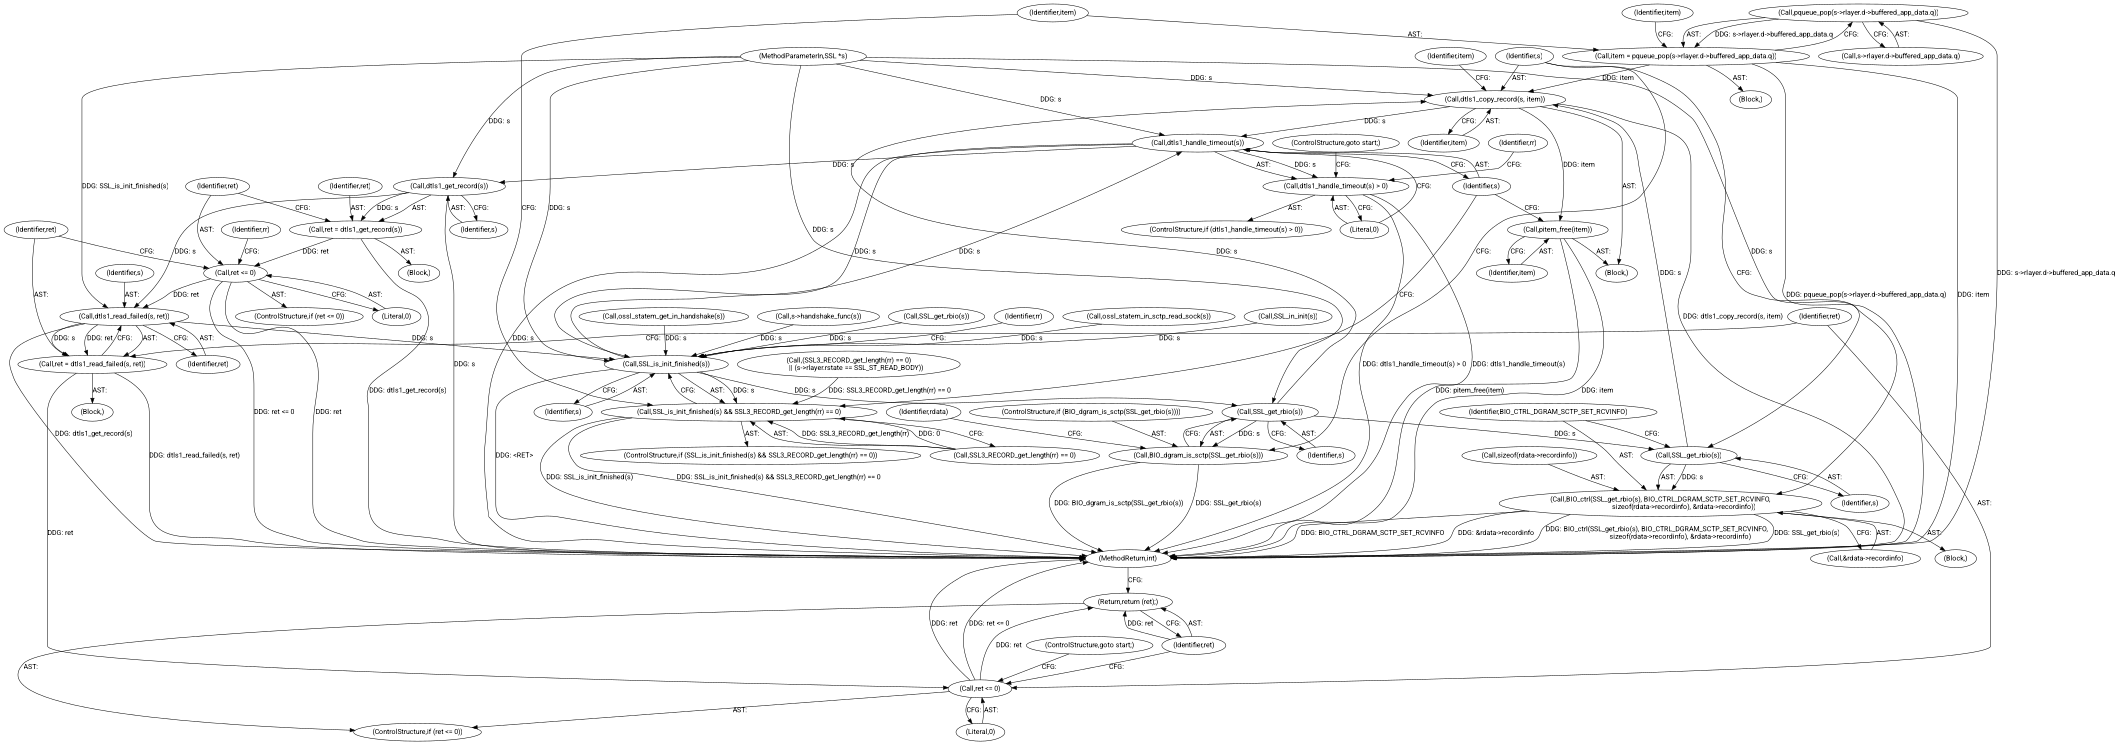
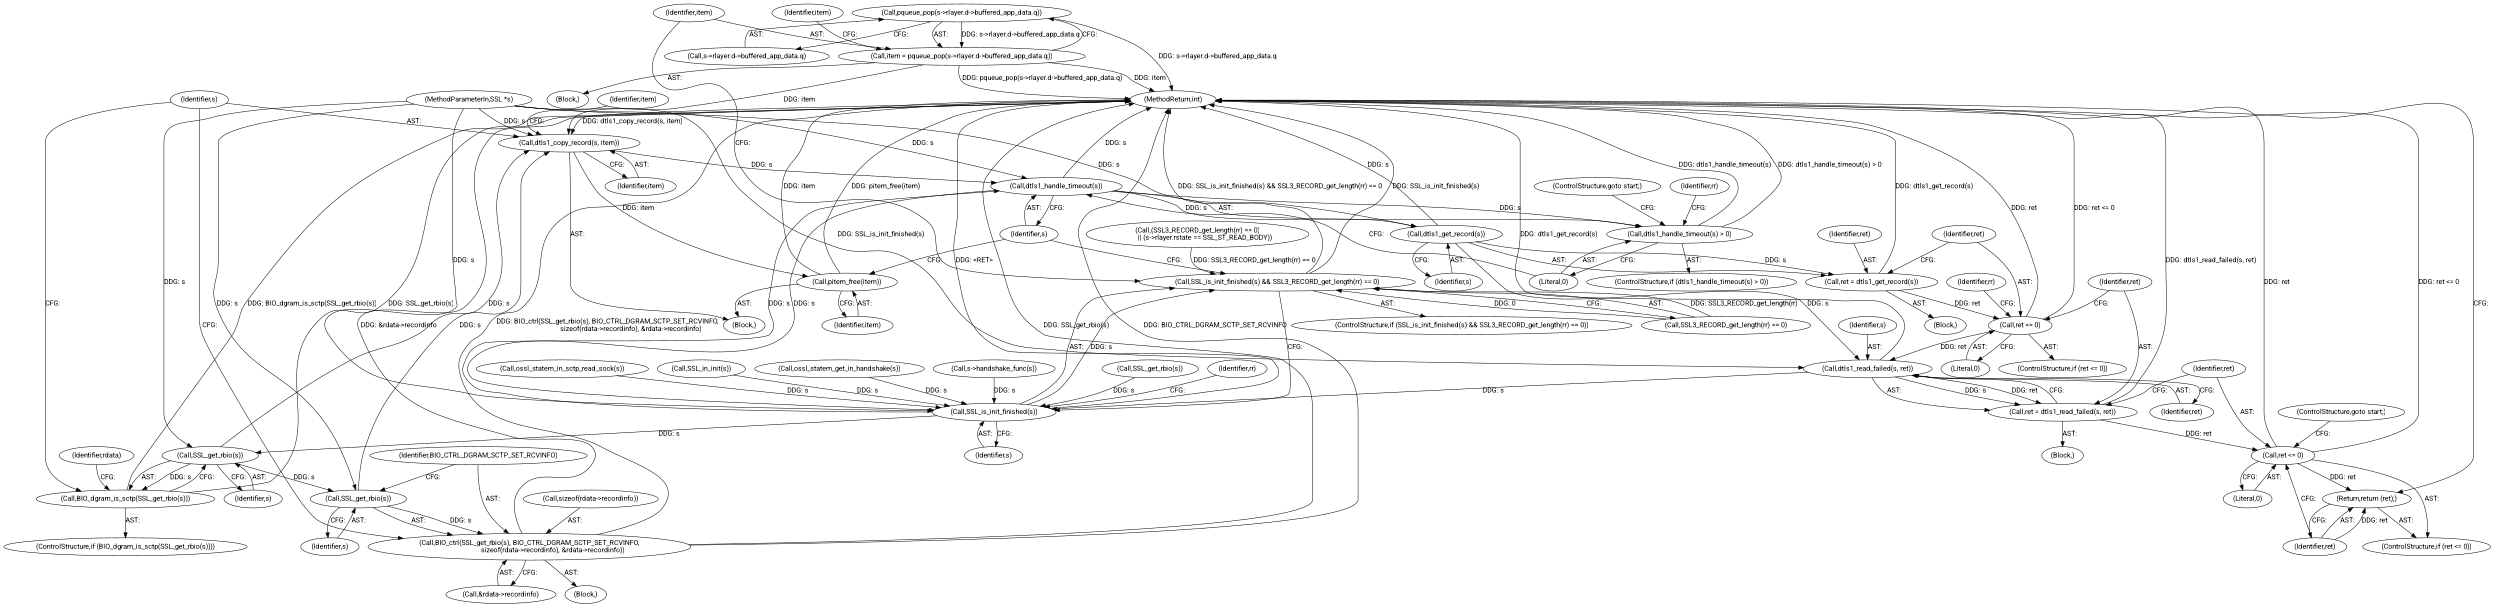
  digraph {
    fontname=Roboto
    node [fontname=Roboto]
    edge [fontname=Roboto]
    n1 [label="(Call,pqueue_pop(s->rlayer.d->buffered_app_data.q))"]
    n2 [label="(Call,item = pqueue_pop(s->rlayer.d->buffered_app_data.q))"]
    n3 [label="(Call,s->rlayer.d->buffered_app_data.q)"]
    n4 [label="(MethodReturn,int)"]
    n5 [label="(Call,dtls1_copy_record(s, item))"]
    n6 [label="(Block,)"]
    n7 [label="(Return,return (ret);)"]
    n8 [label="(Call,pitem_free(item))"]
    n9 [label="(Call,dtls1_handle_timeout(s))"]
    n10 [label="(Block,)"]
    n11 [label="(Identifier,item)"]
    n12 [label="(Identifier,item)"]
    n13 [label="(Call,SSL_is_init_finished(s))"]
    n14 [label="(Call,dtls1_handle_timeout(s) > 0)"]
    n15 [label="(Call,dtls1_get_record(s))"]
    n16 [label="(Identifier,s)"]
    n17 [label="(Call,SSL_is_init_finished(s) && SSL3_RECORD_get_length(rr) == 0)"]
    n18 [label="(Call,SSL_get_rbio(s))"]
    n19 [label="(Identifier,s)"]
    n20 [label="(ControlStructure,if (dtls1_handle_timeout(s) > 0))"]
    n21 [label="(Literal,0)"]
    n22 [label="(Call,ret = dtls1_get_record(s))"]
    n23 [label="(Call,dtls1_read_failed(s, ret))"]
    n24 [label="(Identifier,s)"]
    n25 [label="(ControlStructure,if (SSL_is_init_finished(s) && SSL3_RECORD_get_length(rr) == 0))"]
    n26 [label="(Call,SSL3_RECORD_get_length(rr) == 0)"]
    n27 [label="(Call,BIO_dgram_is_sctp(SSL_get_rbio(s)))"]
    n28 [label="(Call,SSL_get_rbio(s))"]
    n29 [label="(Identifier,s)"]
    n30 [label="(ControlStructure,if (BIO_dgram_is_sctp(SSL_get_rbio(s))))"]
    n31 [label="(Call,BIO_ctrl(SSL_get_rbio(s), BIO_CTRL_DGRAM_SCTP_SET_RCVINFO,\n                         sizeof(rdata->recordinfo), &rdata->recordinfo))"]
    n32 [label="(Identifier,s)"]
    n33 [label="(Call,&rdata->recordinfo)"]
    n34 [label="(Block,)"]
    n35 [label="(Call,ret <= 0)"]
    n36 [label="(Block,)"]
    n37 [label="(Call,ret = dtls1_read_failed(s, ret))"]
    n38 [label="(Identifier,ret)"]
    n39 [label="(Literal,0)"]
    n40 [label="(ControlStructure,if (ret <= 0))"]
    n41 [label="(Call,ret <= 0)"]
    n42 [label="(Block,)"]
    n43 [label="(Literal,0)"]
    n44 [label="(ControlStructure,if (ret <= 0))"]
    n45 [label="(Identifier,ret)"]
    n46 [label="(Call,SSL_get_rbio(s))"]
    n47 [label="(ControlStructure,goto start;)"]
    n48 [label="(Identifier,ret)"]
    n49 [label="(Identifier,rr)"]
    n50 [label="(Identifier,rr)"]
    n51 [label="(Identifier,rdata)"]
    n52 [label="(Call,ossl_statem_in_sctp_read_sock(s))"]
    n53 [label="(Identifier,s)"]
    n54 [label="(Identifier,ret)"]
    n55 [label="(Call,(SSL3_RECORD_get_length(rr) == 0)\n        || (s->rlayer.rstate == SSL_ST_READ_BODY))"]
    n56 [label="(Identifier,BIO_CTRL_DGRAM_SCTP_SET_RCVINFO)"]
    n57 [label="(Identifier,item)"]
    n58 [label="(MethodParameterIn,SSL *s)"]
    n59 [label="(Identifier,item)"]
    n60 [label="(Call,sizeof(rdata->recordinfo))"]
    n61 [label="(Identifier,ret)"]
    n62 [label="(Call,SSL_in_init(s))"]
    n63 [label="(Call,ossl_statem_get_in_handshake(s))"]
    n64 [label="(Identifier,ret)"]
    n65 [label="(Call,s->handshake_func(s))"]
    n66 [label="(Identifier,rr)"]
    n67 [label="(ControlStructure,goto start;)"]
    n68 [label="(Identifier,s)"]
    n69 [label="(Identifier,item)"]
    n1 -> n2 [label="AST: "]
    n1 -> n2 [label="DDG: s->rlayer.d->buffered_app_data.q"]
    n1 -> n3 [label="CFG: "]
    n1 -> n4 [label="DDG: s->rlayer.d->buffered_app_data.q"]
    n2 -> n1 [label="CFG: "]
    n2 -> n4 [label="DDG: pqueue_pop(s->rlayer.d->buffered_app_data.q)"]
    n2 -> n4 [label="DDG: item"]
    n2 -> n5 [label="DDG: item"]
    n2 -> n6 [label="AST: "]
    n3 -> n1 [label="AST: "]
    n4 -> n7 [label="CFG: "]
-   n5 -> n4 [label="DDG: dtls1_copy_record(s, item)"]
+   n4 -> n5 [label="DDG: dtls1_copy_record(s, item)"]
    n5 -> n8 [label="DDG: item"]
    n5 -> n9 [label="DDG: s"]
    n5 -> n10 [label="AST: "]
    n5 -> n11 [label="CFG: "]
    n7 -> n44 [label="AST: "]
    n7 -> n45 [label="CFG: "]
    n8 -> n4 [label="DDG: item"]
    n8 -> n4 [label="DDG: pitem_free(item)"]
    n8 -> n10 [label="AST: "]
    n8 -> n12 [label="CFG: "]
    n9 -> n4 [label="DDG: s"]
    n9 -> n13 [label="DDG: s"]
    n9 -> n14 [label="AST: "]
    n9 -> n14 [label="DDG: s"]
    n9 -> n15 [label="DDG: s"]
    n9 -> n16 [label="CFG: "]
    n11 -> n5 [label="AST: "]
    n12 -> n8 [label="AST: "]
    n13 -> n4 [label="DDG: <RET>"]
    n13 -> n9 [label="DDG: s"]
    n13 -> n17 [label="AST: "]
    n13 -> n17 [label="DDG: s"]
    n13 -> n18 [label="DDG: s"]
    n13 -> n19 [label="CFG: "]
    n14 -> n4 [label="DDG: dtls1_handle_timeout(s) > 0"]
    n14 -> n4 [label="DDG: dtls1_handle_timeout(s)"]
    n14 -> n20 [label="AST: "]
    n14 -> n21 [label="CFG: "]
    n15 -> n4 [label="DDG: s"]
    n15 -> n22 [label="AST: "]
    n15 -> n22 [label="DDG: s"]
    n15 -> n23 [label="DDG: s"]
    n15 -> n24 [label="CFG: "]
    n16 -> n8 [label="CFG: "]
    n16 -> n9 [label="AST: "]
    n16 -> n17 [label="CFG: "]
    n17 -> n4 [label="DDG: SSL_is_init_finished(s) && SSL3_RECORD_get_length(rr) == 0"]
    n17 -> n4 [label="DDG: SSL_is_init_finished(s)"]
    n17 -> n13 [label="CFG: "]
    n17 -> n25 [label="AST: "]
    n17 -> n26 [label="CFG: "]
    n18 -> n5 [label="DDG: s"]
    n18 -> n27 [label="AST: "]
    n18 -> n27 [label="DDG: s"]
    n18 -> n28 [label="DDG: s"]
    n18 -> n29 [label="CFG: "]
    n19 -> n13 [label="AST: "]
    n21 -> n9 [label="CFG: "]
    n21 -> n14 [label="AST: "]
    n22 -> n4 [label="DDG: dtls1_get_record(s)"]
    n22 -> n35 [label="DDG: ret"]
    n22 -> n36 [label="AST: "]
    n23 -> n4 [label="DDG: dtls1_get_record(s)"]
    n23 -> n13 [label="DDG: s"]
    n23 -> n37 [label="AST: "]
    n23 -> n37 [label="DDG: s"]
    n23 -> n37 [label="DDG: ret"]
    n23 -> n38 [label="CFG: "]
    n24 -> n15 [label="AST: "]
    n26 -> n17 [label="AST: "]
    n26 -> n17 [label="DDG: SSL3_RECORD_get_length(rr)"]
    n26 -> n17 [label="DDG: 0"]
    n27 -> n4 [label="DDG: SSL_get_rbio(s)"]
    n27 -> n4 [label="DDG: BIO_dgram_is_sctp(SSL_get_rbio(s))"]
    n27 -> n18 [label="CFG: "]
-   n30 -> n27 [label="AST: "]
+   n27 -> n30 [label="AST: "]
    n28 -> n5 [label="DDG: s"]
    n28 -> n31 [label="AST: "]
    n28 -> n31 [label="DDG: s"]
    n28 -> n32 [label="CFG: "]
    n29 -> n18 [label="AST: "]
    n31 -> n4 [label="DDG: &rdata->recordinfo"]
    n31 -> n4 [label="DDG: BIO_ctrl(SSL_get_rbio(s), BIO_CTRL_DGRAM_SCTP_SET_RCVINFO,\n                         sizeof(rdata->recordinfo), &rdata->recordinfo)"]
    n31 -> n4 [label="DDG: SSL_get_rbio(s)"]
    n31 -> n4 [label="DDG: BIO_CTRL_DGRAM_SCTP_SET_RCVINFO"]
    n31 -> n33 [label="CFG: "]
    n31 -> n34 [label="AST: "]
    n32 -> n28 [label="AST: "]
    n33 -> n31 [label="AST: "]
    n35 -> n4 [label="DDG: ret <= 0"]
    n35 -> n4 [label="DDG: ret"]
    n35 -> n23 [label="DDG: ret"]
    n35 -> n39 [label="CFG: "]
    n35 -> n40 [label="AST: "]
    n37 -> n4 [label="DDG: dtls1_read_failed(s, ret)"]
    n37 -> n23 [label="CFG: "]
    n37 -> n41 [label="DDG: ret"]
    n37 -> n42 [label="AST: "]
    n38 -> n23 [label="AST: "]
    n39 -> n35 [label="AST: "]
    n41 -> n4 [label="DDG: ret"]
    n41 -> n4 [label="DDG: ret <= 0"]
    n41 -> n7 [label="DDG: ret"]
    n41 -> n43 [label="CFG: "]
    n41 -> n44 [label="AST: "]
    n43 -> n41 [label="AST: "]
    n45 -> n7 [label="AST: "]
    n45 -> n7 [label="DDG: ret"]
    n45 -> n41 [label="CFG: "]
    n46 -> n13 [label="DDG: s"]
    n47 -> n14 [label="CFG: "]
    n48 -> n35 [label="CFG: "]
    n48 -> n37 [label="AST: "]
    n49 -> n35 [label="CFG: "]
    n50 -> n13 [label="CFG: "]
    n51 -> n27 [label="CFG: "]
    n52 -> n13 [label="DDG: s"]
    n53 -> n5 [label="AST: "]
    n53 -> n27 [label="CFG: "]
    n53 -> n31 [label="CFG: "]
    n54 -> n22 [label="CFG: "]
    n54 -> n35 [label="AST: "]
    n55 -> n17 [label="DDG: SSL3_RECORD_get_length(rr) == 0"]
    n56 -> n28 [label="CFG: "]
    n56 -> n31 [label="AST: "]
    n57 -> n5 [label="CFG: "]
    n58 -> n5 [label="DDG: s"]
    n58 -> n9 [label="DDG: s"]
    n58 -> n13 [label="DDG: s"]
    n58 -> n15 [label="DDG: s"]
    n58 -> n18 [label="DDG: s"]
    n58 -> n23 [label="DDG: SSL_is_init_finished(s)"]
    n58 -> n28 [label="DDG: s"]
    n59 -> n2 [label="CFG: "]
    n60 -> n31 [label="AST: "]
    n61 -> n37 [label="CFG: "]
    n61 -> n41 [label="AST: "]
    n62 -> n13 [label="DDG: s"]
    n63 -> n13 [label="DDG: s"]
    n64 -> n22 [label="AST: "]
    n65 -> n13 [label="DDG: s"]
    n66 -> n14 [label="CFG: "]
    n67 -> n41 [label="CFG: "]
    n68 -> n23 [label="AST: "]
    n69 -> n2 [label="AST: "]
    n69 -> n17 [label="CFG: "]
  }
